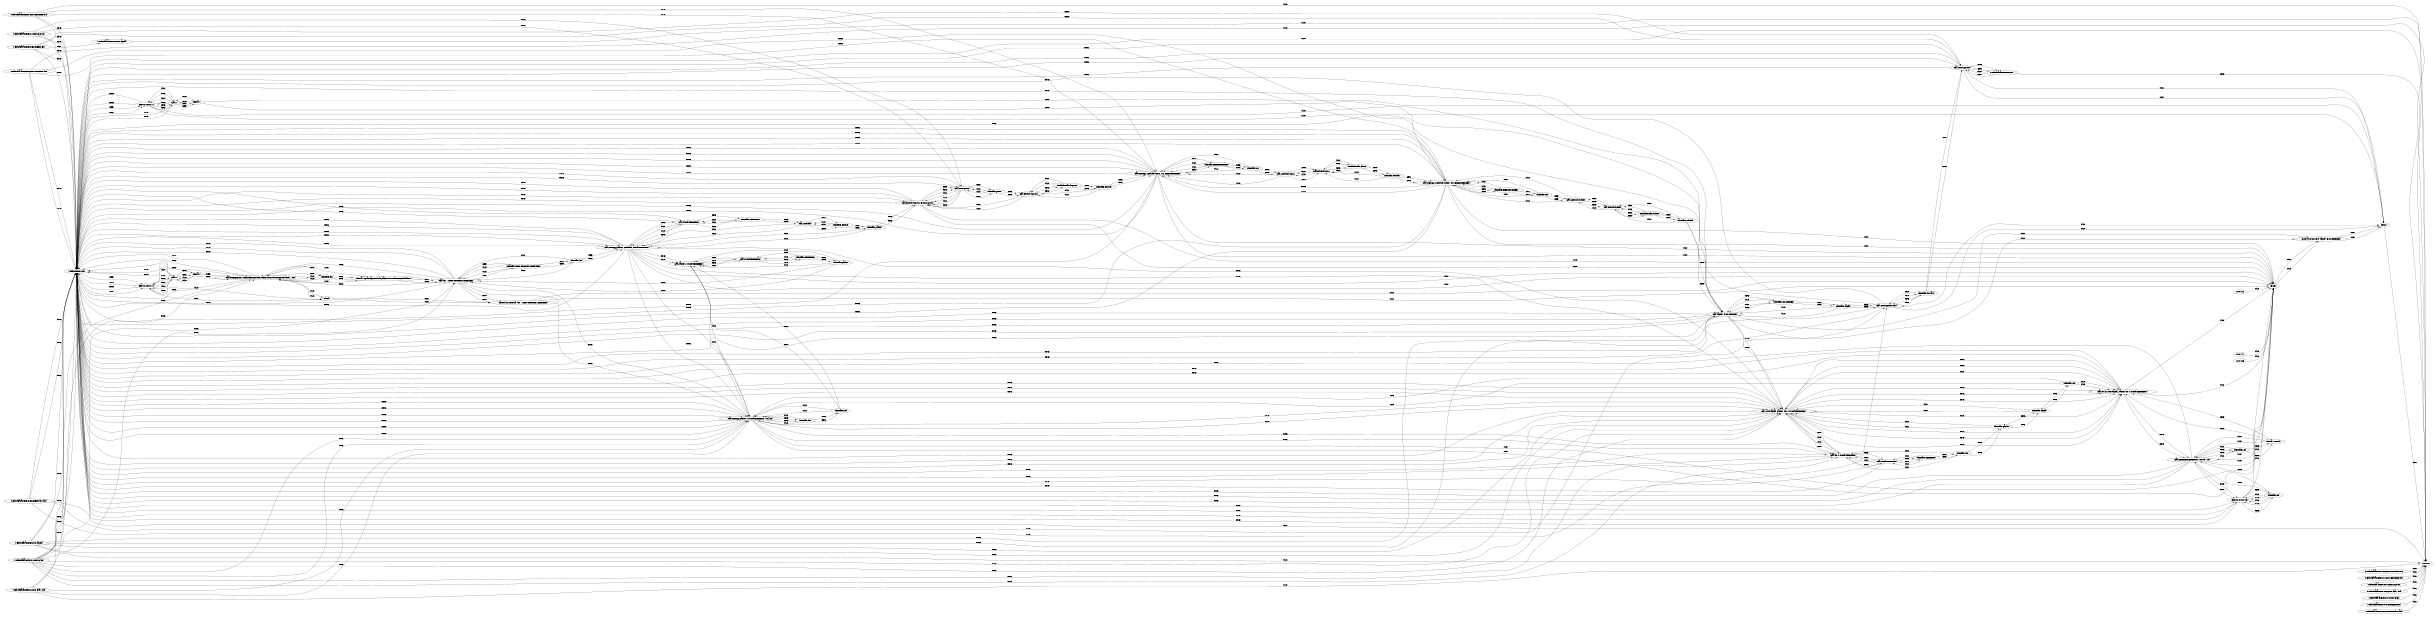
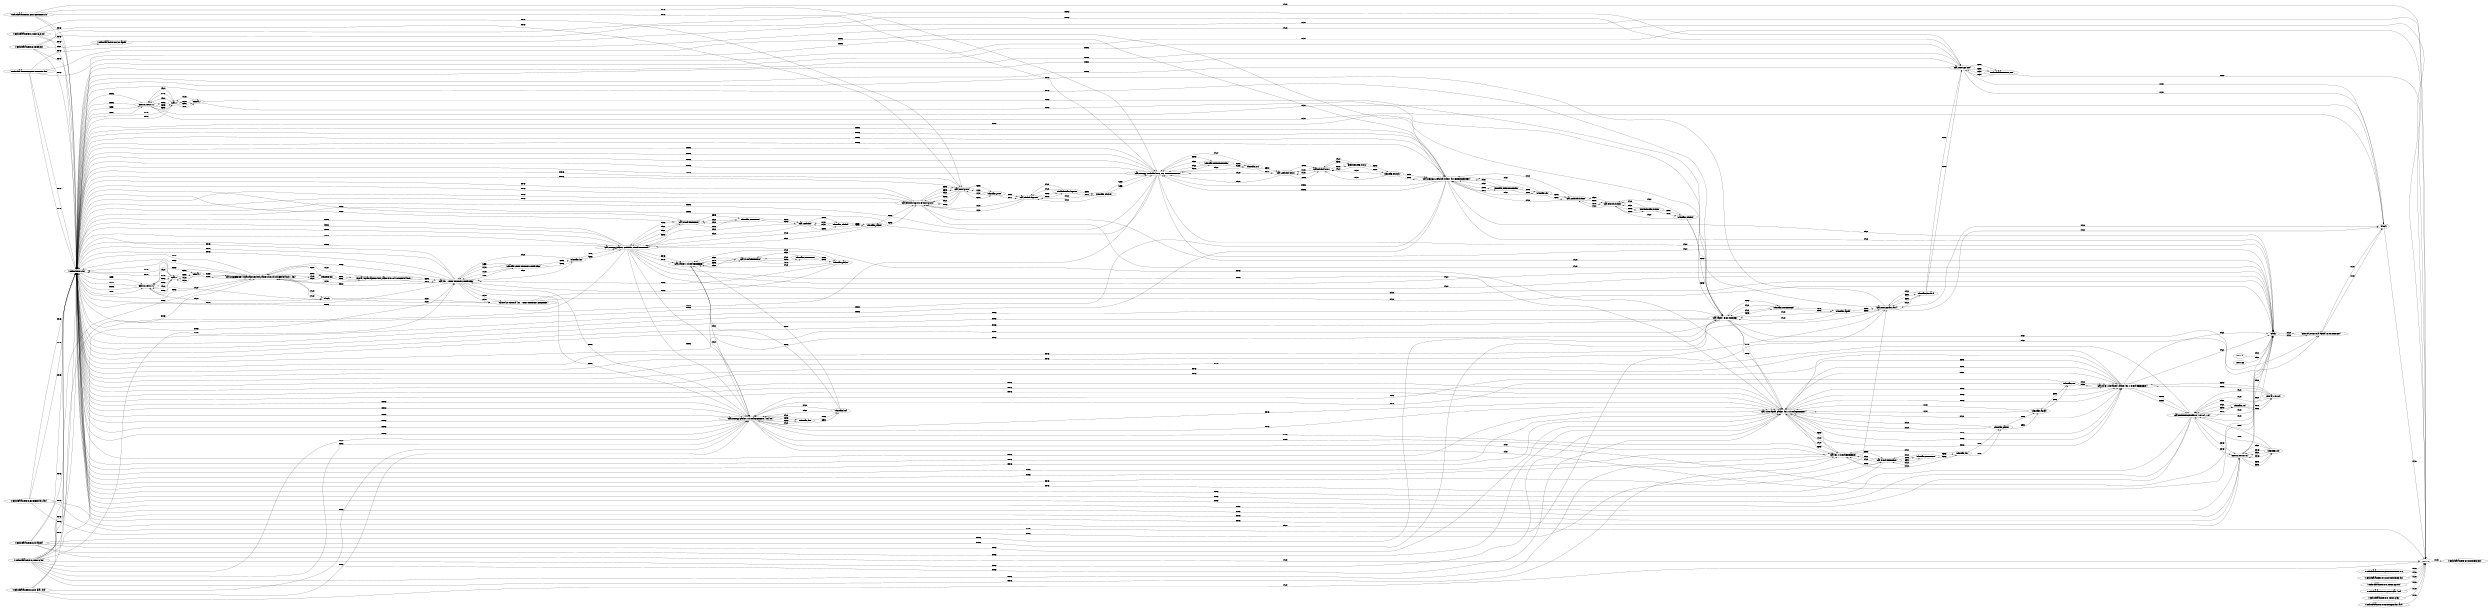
  digraph {
    rankdir=LR
    n1 [label="(MethodReturn,int)"]
    n2 [label="(Return,return -1;)"]
    n3 [label="(Return,return ret;)"]
    n4 [label="(Return,return -1;)"]
    1000101
    n6 [label="(Block,)"]
    n7 [label="(Call,-1)"]
    n8 [label="(Block,)"]
    n9 [label="(Identifier,ret)"]
    n10 [label="(Call,-1)"]
    n11 [label="(Block,)"]
    n12 [label="(MethodParameterIn,int tap_fd)"]
-   n13 [label="(Call,write(tap_fd, packet, len + sizeof(tETH_BTIF)))"]
+   n13 [label="(Call,write(tap_fd, packet, len + sizeof(tETH_HDR)))"]
    n14 [label="(Call,tap_fd != INVALID_FD)"]
    n15 [label="(Call,len + sizeof(tETH_HDR))"]
    n16 [label="(Call,ret = write(tap_fd, packet, len + sizeof(tETH_HDR)))"]
    n17 [label="(ControlStructure,if (tap_fd != INVALID_FD))"]
    n18 [label="(Identifier,INVALID_FD)"]
    n19 [label="(MethodParameterOut,int tap_fd)"]
    n20 [label="(MethodParameterIn,const BD_ADDR src)"]
    n21 [label="(Call,memcpy(&eth_hdr.h_src, src, ETH_ADDR_LEN))"]
    n22 [label="(Identifier,ETH_ADDR_LEN)"]
    n23 [label="(MethodParameterOut,const BD_ADDR src)"]
    n24 [label="(MethodParameterIn,const BD_ADDR dst)"]
    n25 [label="(Call,memcpy(&eth_hdr.h_dest, dst, ETH_ADDR_LEN))"]
    n26 [label="(Identifier,ETH_ADDR_LEN)"]
    n27 [label="(MethodParameterOut,const BD_ADDR dst)"]
    n28 [label="(MethodParameterIn,UINT16 proto)"]
    n29 [label="(Call,htons(proto))"]
    n30 [label="(Identifier,proto)"]
    n31 [label="(Call,eth_hdr.h_proto = htons(proto))"]
    n32 [label="(MethodParameterOut,UINT16 proto)"]
    n33 [label="(MethodParameterIn,const char* buf)"]
    n34 [label="(Call,memcpy(packet + sizeof(tETH_HDR), buf, len))"]
    n35 [label="(Identifier,len)"]
    n36 [label="(MethodParameterOut,const char* buf)"]
    n37 [label="(Call,&eth_hdr.h_src)"]
    n38 [label="(Call,eth_hdr.h_src)"]
    n39 [label="(FieldIdentifier,h_src)"]
    n40 [label="(Identifier,eth_hdr)"]
    n41 [label="(Identifier,src)"]
    n42 [label="(FieldIdentifier,h_proto)"]
    n43 [label="(Call,eth_hdr.h_proto)"]
    n44 [label="(Identifier,eth_hdr)"]
    n45 [label="(Identifier,packet)"]
    n46 [label="(Call,memcpy(packet, &eth_hdr, sizeof(tETH_HDR)))"]
    n47 [label="(Call,sizeof(tETH_HDR))"]
    n48 [label="(Call,packet + sizeof(tETH_HDR))"]
    n49 [label="(Call,&eth_hdr)"]
    n50 [label="(Identifier,eth_hdr)"]
    n51 [label="(Identifier,tETH_HDR)"]
    n52 [label="(Call,sizeof(tETH_HDR))"]
    n53 [label="(ControlStructure,if (len > TAP_MAX_PKT_WRITE_LEN))"]
    n54 [label="(Identifier,TAP_MAX_PKT_WRITE_LEN)"]
    n55 [label="(Call,len > TAP_MAX_PKT_WRITE_LEN)"]
    n56 [label="(Identifier,len)"]
    n57 [label="(Call,LOG_ERROR(\"btpan_tap_send eth packet size:%d is exceeded limit!\", len))"]
    n58 [label="(Identifier,len)"]
    n59 [label="(Literal,\"btpan_tap_send eth packet size:%d is exceeded limit!\")"]
    n60 [label="(Literal,1)"]
    n61 [label="(MethodParameterIn,UINT16 len)"]
    n62 [label="(Call,sizeof(tETH_HDR))"]
    n63 [label="(MethodParameterOut,UINT16 len)"]
-   n64 [label="(MethodParameterIn,BOOLEAN ext)"]
+   n64 [label="(MethodParameterIn,ADDR ext)"]
    n65 [label="(Call,UNUSED(ext))"]
    n66 [label="(MethodParameterOut,ext)"]
    n67 [label="(MethodParameterOut,BOOLEAN ext)"]
    n68 [label="(MethodParameterIn,BOOLEAN forward)"]
    n69 [label="(Call,UNUSED(forward))"]
    n70 [label="(Identifier,forward)"]
    n71 [label="(MethodParameterOut,BOOLEAN forward)"]
    n72 [label="(Identifier,tETH_HDR)"]
    n73 [label="(Identifier,packet)"]
    n74 [label="(Identifier,buf)"]
    n75 [label="(Call,BTIF_TRACE_DEBUG(\"ret:%d\", ret))"]
    n76 [label="(Identifier,ret)"]
    n77 [label="(Identifier,ret)"]
    n78 [label="(Identifier,tap_fd)"]
    n79 [label="(Identifier,packet)"]
    n80 [label="(Identifier,tETH_HDR)"]
    n81 [label="(Identifier,len)"]
    n82 [label="(Literal,\"ret:%d\")"]
    n83 [label="(Literal,1)"]
    n84 [label="(Identifier,tap_fd)"]
    n85 [label="(Call,&eth_hdr.h_dest)"]
    n86 [label="(Call,eth_hdr.h_dest)"]
    n87 [label="(FieldIdentifier,h_dest)"]
    n88 [label="(Identifier,eth_hdr)"]
    n89 [label="(Identifier,dst)"]
-   1000120
    1000141
    1000166
    n1 -> n2 [label="CFG: "]
    n1 -> n2 [label="CFG: "]
    n1 -> n3 [label="CFG: "]
    n1 -> n3 [label="CFG: "]
    n1 -> n4 [label="CFG: "]
    n1 -> n4 [label="CFG: "]
    n1 -> 1000101 [label="AST: "]
    n2 -> n1 [label="DDG: "]
    n2 -> n1 [label="DDG: "]
    n2 -> n6 [label="AST: "]
    n2 -> n6 [label="AST: "]
    n2 -> n7 [label="CFG: "]
    n2 -> n7 [label="CFG: "]
    n3 -> n1 [label="DDG: "]
    n3 -> n1 [label="DDG: "]
    n3 -> n8 [label="AST: "]
    n3 -> n8 [label="AST: "]
    n3 -> n9 [label="CFG: "]
    n3 -> n9 [label="CFG: "]
    n4 -> n1 [label="DDG: "]
    n4 -> n1 [label="DDG: "]
    n4 -> n10 [label="CFG: "]
    n4 -> n10 [label="CFG: "]
    n4 -> n11 [label="AST: "]
    n4 -> n11 [label="AST: "]
    n6 -> n53 [label="AST: "]
    n6 -> n53 [label="AST: "]
    n7 -> n1 [label="DDG: "]
    n7 -> n1 [label="DDG: "]
    n7 -> n2 [label="AST: "]
    n7 -> n2 [label="DDG: "]
    n7 -> n2 [label="AST: "]
    n7 -> n2 [label="DDG: "]
    n7 -> n60 [label="CFG: "]
    n7 -> n60 [label="CFG: "]
    n8 -> n17 [label="AST: "]
    n8 -> n17 [label="AST: "]
    n9 -> n3 [label="AST: "]
    n9 -> n3 [label="DDG: "]
    n9 -> n3 [label="AST: "]
    n9 -> n3 [label="DDG: "]
    n9 -> n75 [label="CFG: "]
    n9 -> n75 [label="CFG: "]
    n10 -> n1 [label="DDG: "]
    n10 -> n1 [label="DDG: "]
    n10 -> n4 [label="AST: "]
    n10 -> n4 [label="DDG: "]
    n10 -> n4 [label="AST: "]
    n10 -> n4 [label="DDG: "]
    n10 -> n83 [label="CFG: "]
    n10 -> n83 [label="CFG: "]
    n11 -> 1000101 [label="AST: "]
    n12 -> n1 [label="DDG: "]
    n12 -> n1 [label="DDG: "]
    n12 -> 1000101 [label="AST: "]
    n12 -> n13 [label="DDG: "]
    n12 -> n13 [label="DDG: "]
    n12 -> n14 [label="DDG: "]
    n12 -> n14 [label="DDG: "]
    n13 -> n1 [label="DDG: "]
    n13 -> n1 [label="DDG: "]
    n13 -> n1 [label="DDG: "]
    n13 -> n1 [label="DDG: "]
    n13 -> n1 [label="DDG: "]
    n13 -> n1 [label="DDG: "]
    n13 -> n15 [label="CFG: "]
    n13 -> n15 [label="CFG: "]
    n13 -> n16 [label="AST: "]
    n13 -> n16 [label="DDG: "]
    n13 -> n16 [label="DDG: "]
    n13 -> n16 [label="DDG: "]
    n13 -> n16 [label="AST: "]
    n13 -> n16 [label="DDG: "]
    n13 -> n16 [label="DDG: "]
    n13 -> n16 [label="DDG: "]
    n14 -> n1 [label="DDG: "]
    n14 -> n1 [label="DDG: "]
    n14 -> n1 [label="DDG: "]
    n14 -> n1 [label="DDG: "]
    n14 -> n1 [label="DDG: "]
    n14 -> n1 [label="DDG: "]
    n14 -> n13 [label="DDG: "]
    n14 -> n13 [label="DDG: "]
    n14 -> n17 [label="AST: "]
    n14 -> n17 [label="AST: "]
    n14 -> n18 [label="CFG: "]
    n14 -> n18 [label="CFG: "]
    n15 -> n1 [label="DDG: "]
    n15 -> n1 [label="DDG: "]
    n15 -> n13 [label="AST: "]
    n15 -> n13 [label="AST: "]
    n15 -> n62 [label="CFG: "]
    n15 -> n62 [label="CFG: "]
    n16 -> n1 [label="DDG: "]
    n16 -> n1 [label="DDG: "]
    n16 -> n8 [label="AST: "]
    n16 -> n8 [label="AST: "]
    n16 -> n13 [label="CFG: "]
    n16 -> n13 [label="CFG: "]
    n16 -> n75 [label="DDG: "]
    n16 -> n75 [label="DDG: "]
    n17 -> n11 [label="AST: "]
    n17 -> n11 [label="AST: "]
    n18 -> n14 [label="AST: "]
    n18 -> n14 [label="AST: "]
    n18 -> n84 [label="CFG: "]
    n18 -> n84 [label="CFG: "]
    n19 -> 1000101 [label="AST: "]
    n20 -> n1 [label="DDG: "]
    n20 -> n1 [label="DDG: "]
    n20 -> 1000101 [label="AST: "]
    n20 -> n21 [label="DDG: "]
    n20 -> n21 [label="DDG: "]
    n21 -> n1 [label="DDG: "]
    n21 -> n1 [label="DDG: "]
    n21 -> n1 [label="DDG: "]
    n21 -> n1 [label="DDG: "]
    n21 -> n1 [label="DDG: "]
    n21 -> n1 [label="DDG: "]
    n21 -> n1 [label="DDG: "]
    n21 -> n1 [label="DDG: "]
    n21 -> n8 [label="AST: "]
    n21 -> n8 [label="AST: "]
    n21 -> n22 [label="CFG: "]
    n21 -> n22 [label="CFG: "]
    n22 -> n21 [label="AST: "]
    n22 -> n21 [label="AST: "]
    n22 -> n41 [label="CFG: "]
    n22 -> n41 [label="CFG: "]
    n23 -> 1000101 [label="AST: "]
    n24 -> n1 [label="DDG: "]
    n24 -> n1 [label="DDG: "]
    n24 -> 1000101 [label="AST: "]
    n24 -> n25 [label="DDG: "]
    n24 -> n25 [label="DDG: "]
    n25 -> n1 [label="DDG: "]
    n25 -> n1 [label="DDG: "]
    n25 -> n1 [label="DDG: "]
    n25 -> n1 [label="DDG: "]
    n25 -> n1 [label="DDG: "]
    n25 -> n1 [label="DDG: "]
    n25 -> n8 [label="AST: "]
    n25 -> n8 [label="AST: "]
    n25 -> n21 [label="DDG: "]
    n25 -> n21 [label="DDG: "]
    n25 -> n26 [label="CFG: "]
    n25 -> n26 [label="CFG: "]
    n26 -> n25 [label="AST: "]
    n26 -> n25 [label="AST: "]
    n26 -> n89 [label="CFG: "]
    n26 -> n89 [label="CFG: "]
    n27 -> 1000101 [label="AST: "]
    n28 -> n1 [label="DDG: "]
    n28 -> n1 [label="DDG: "]
    n28 -> n29 [label="DDG: "]
    n28 -> n29 [label="DDG: "]
    n29 -> n1 [label="DDG: "]
    n29 -> n1 [label="DDG: "]
    n29 -> n30 [label="CFG: "]
    n29 -> n30 [label="CFG: "]
    n29 -> n31 [label="AST: "]
    n29 -> n31 [label="DDG: "]
    n29 -> n31 [label="AST: "]
    n29 -> n31 [label="DDG: "]
    n30 -> n29 [label="AST: "]
    n30 -> n29 [label="AST: "]
    n30 -> n43 [label="CFG: "]
    n30 -> n43 [label="CFG: "]
    n31 -> n1 [label="DDG: "]
    n31 -> n1 [label="DDG: "]
    n31 -> n1 [label="DDG: "]
    n31 -> n1 [label="DDG: "]
    n31 -> n8 [label="AST: "]
    n31 -> n8 [label="AST: "]
    n31 -> n29 [label="CFG: "]
    n31 -> n29 [label="CFG: "]
    n32 -> 1000101 [label="AST: "]
    n33 -> n1 [label="DDG: "]
    n33 -> n1 [label="DDG: "]
    n33 -> 1000101 [label="AST: "]
    n33 -> n34 [label="DDG: "]
    n33 -> n34 [label="DDG: "]
    n34 -> n1 [label="DDG: "]
    n34 -> n1 [label="DDG: "]
    n34 -> n1 [label="DDG: "]
    n34 -> n1 [label="DDG: "]
    n34 -> n1 [label="DDG: "]
    n34 -> n1 [label="DDG: "]
    n34 -> n8 [label="AST: "]
    n34 -> n8 [label="AST: "]
    n34 -> n13 [label="DDG: "]
    n34 -> n13 [label="DDG: "]
    n34 -> n15 [label="DDG: "]
    n34 -> n15 [label="DDG: "]
    n34 -> n35 [label="CFG: "]
    n34 -> n35 [label="CFG: "]
    n35 -> n34 [label="AST: "]
    n35 -> n34 [label="AST: "]
    n35 -> n74 [label="CFG: "]
    n35 -> n74 [label="CFG: "]
    n36 -> 1000101 [label="AST: "]
    n37 -> n21 [label="AST: "]
    n37 -> n21 [label="AST: "]
    n37 -> n38 [label="CFG: "]
    n37 -> n38 [label="CFG: "]
    n38 -> n37 [label="AST: "]
    n38 -> n37 [label="AST: "]
    n38 -> n39 [label="CFG: "]
    n38 -> n39 [label="CFG: "]
    n39 -> n38 [label="AST: "]
    n39 -> n38 [label="AST: "]
    n39 -> n40 [label="CFG: "]
    n39 -> n40 [label="CFG: "]
    n40 -> n25 [label="CFG: "]
    n40 -> n25 [label="CFG: "]
    n40 -> n38 [label="AST: "]
    n40 -> n38 [label="AST: "]
    n41 -> n21 [label="AST: "]
    n41 -> n21 [label="AST: "]
    n41 -> n37 [label="CFG: "]
    n41 -> n37 [label="CFG: "]
    n42 -> n43 [label="AST: "]
    n42 -> n43 [label="AST: "]
    n42 -> n44 [label="CFG: "]
    n42 -> n44 [label="CFG: "]
    n43 -> n31 [label="AST: "]
    n43 -> n31 [label="AST: "]
    n43 -> n42 [label="CFG: "]
    n43 -> n42 [label="CFG: "]
    n44 -> n21 [label="CFG: "]
    n44 -> n21 [label="CFG: "]
    n44 -> n43 [label="AST: "]
    n44 -> n43 [label="AST: "]
    n45 -> n31 [label="CFG: "]
    n45 -> n31 [label="CFG: "]
    n45 -> n46 [label="AST: "]
    n45 -> n46 [label="AST: "]
    n46 -> n1 [label="DDG: "]
    n46 -> n1 [label="DDG: "]
    n46 -> n1 [label="DDG: "]
    n46 -> n1 [label="DDG: "]
    n46 -> n1 [label="DDG: "]
    n46 -> n1 [label="DDG: "]
    n46 -> n8 [label="AST: "]
    n46 -> n8 [label="AST: "]
    n46 -> n13 [label="DDG: "]
    n46 -> n13 [label="DDG: "]
    n46 -> n34 [label="DDG: "]
    n46 -> n34 [label="DDG: "]
    n46 -> n47 [label="CFG: "]
    n46 -> n47 [label="CFG: "]
    n46 -> n48 [label="DDG: "]
    n46 -> n48 [label="DDG: "]
    n47 -> n1 [label="DDG: "]
    n47 -> n1 [label="DDG: "]
    n47 -> n46 [label="AST: "]
    n47 -> n46 [label="AST: "]
    n47 -> n51 [label="CFG: "]
    n47 -> n51 [label="CFG: "]
    n48 -> n34 [label="AST: "]
    n48 -> n34 [label="AST: "]
    n48 -> n52 [label="CFG: "]
    n48 -> n52 [label="CFG: "]
    n49 -> n46 [label="AST: "]
    n49 -> n46 [label="AST: "]
    n49 -> n50 [label="CFG: "]
    n49 -> n50 [label="CFG: "]
    n50 -> n45 [label="CFG: "]
    n50 -> n45 [label="CFG: "]
    n50 -> n49 [label="AST: "]
    n50 -> n49 [label="AST: "]
    n51 -> n47 [label="AST: "]
    n51 -> n47 [label="AST: "]
    n51 -> n49 [label="CFG: "]
    n51 -> n49 [label="CFG: "]
    n52 -> n48 [label="AST: "]
    n52 -> n48 [label="AST: "]
    n52 -> n72 [label="CFG: "]
    n52 -> n72 [label="CFG: "]
    n53 -> n8 [label="AST: "]
    n53 -> n8 [label="AST: "]
    n54 -> n55 [label="AST: "]
    n54 -> n55 [label="AST: "]
    n54 -> n56 [label="CFG: "]
    n54 -> n56 [label="CFG: "]
    n55 -> n1 [label="DDG: "]
    n55 -> n1 [label="DDG: "]
    n55 -> n1 [label="DDG: "]
    n55 -> n1 [label="DDG: "]
    n55 -> n34 [label="DDG: "]
    n55 -> n34 [label="DDG: "]
    n55 -> n53 [label="AST: "]
    n55 -> n53 [label="AST: "]
    n55 -> n54 [label="CFG: "]
    n55 -> n54 [label="CFG: "]
    n55 -> n57 [label="DDG: "]
    n55 -> n57 [label="DDG: "]
    n56 -> n46 [label="CFG: "]
    n56 -> n46 [label="CFG: "]
    n56 -> n55 [label="AST: "]
    n56 -> n55 [label="AST: "]
    n57 -> n1 [label="DDG: "]
    n57 -> n1 [label="DDG: "]
    n57 -> n1 [label="DDG: "]
    n57 -> n1 [label="DDG: "]
    n57 -> n6 [label="AST: "]
    n57 -> n6 [label="AST: "]
    n57 -> n58 [label="CFG: "]
    n57 -> n58 [label="CFG: "]
    n58 -> n57 [label="AST: "]
    n58 -> n57 [label="AST: "]
    n58 -> n59 [label="CFG: "]
    n58 -> n59 [label="CFG: "]
    n59 -> n55 [label="CFG: "]
    n59 -> n55 [label="CFG: "]
    n59 -> n57 [label="AST: "]
    n59 -> n57 [label="AST: "]
    n60 -> n7 [label="AST: "]
    n60 -> n7 [label="AST: "]
    n60 -> n57 [label="CFG: "]
    n60 -> n57 [label="CFG: "]
    n61 -> n1 [label="DDG: "]
    n61 -> n1 [label="DDG: "]
    n61 -> n13 [label="DDG: "]
    n61 -> n13 [label="DDG: "]
    n61 -> n15 [label="DDG: "]
    n61 -> n15 [label="DDG: "]
    n61 -> n34 [label="DDG: "]
    n61 -> n34 [label="DDG: "]
    n61 -> n55 [label="DDG: "]
    n61 -> n55 [label="DDG: "]
    n61 -> n57 [label="DDG: "]
    n61 -> n57 [label="DDG: "]
    n62 -> n1 [label="DDG: "]
    n62 -> n1 [label="DDG: "]
    n62 -> n15 [label="AST: "]
    n62 -> n15 [label="AST: "]
    n62 -> n80 [label="CFG: "]
    n62 -> n80 [label="CFG: "]
    n63 -> 1000101 [label="AST: "]
    n64 -> n1 [label="DDG: "]
    n64 -> n1 [label="DDG: "]
    n64 -> n19 [label="AST: "]
    n64 -> n65 [label="DDG: "]
    n64 -> n65 [label="DDG: "]
    n65 -> n1 [label="DDG: "]
    n65 -> n1 [label="DDG: "]
    n65 -> n1 [label="DDG: "]
    n65 -> n1 [label="DDG: "]
    n65 -> n11 [label="AST: "]
    n65 -> n11 [label="AST: "]
    n65 -> n66 [label="CFG: "]
    n65 -> n66 [label="CFG: "]
    n66 -> 1000101 [label="CFG: "]
    n66 -> n65 [label="AST: "]
    n66 -> n65 [label="AST: "]
-   n67 -> 1000101 [label="AST: "]
+   1000101 -> n67 [label="AST: "]
    n68 -> n1 [label="DDG: "]
    n68 -> n1 [label="DDG: "]
    n68 -> 1000101 [label="AST: "]
    n68 -> n69 [label="DDG: "]
    n68 -> n69 [label="DDG: "]
    n69 -> n1 [label="DDG: "]
    n69 -> n1 [label="DDG: "]
    n69 -> n1 [label="DDG: "]
    n69 -> n1 [label="DDG: "]
    n69 -> n11 [label="AST: "]
    n69 -> n11 [label="AST: "]
    n69 -> n70 [label="CFG: "]
    n69 -> n70 [label="CFG: "]
    n70 -> n65 [label="CFG: "]
    n70 -> n65 [label="CFG: "]
    n70 -> n69 [label="AST: "]
    n70 -> n69 [label="AST: "]
    n71 -> 1000101 [label="AST: "]
    n72 -> n52 [label="AST: "]
    n72 -> n52 [label="AST: "]
    n72 -> n73 [label="CFG: "]
    n72 -> n73 [label="CFG: "]
    n73 -> n48 [label="AST: "]
    n73 -> n48 [label="AST: "]
    n73 -> n55 [label="CFG: "]
    n73 -> n55 [label="CFG: "]
    n74 -> n34 [label="AST: "]
    n74 -> n34 [label="AST: "]
    n74 -> n48 [label="CFG: "]
    n74 -> n48 [label="CFG: "]
    n75 -> n1 [label="DDG: "]
    n75 -> n1 [label="DDG: "]
    n75 -> n1 [label="DDG: "]
    n75 -> n1 [label="DDG: "]
    n75 -> n3 [label="DDG: "]
    n75 -> n3 [label="DDG: "]
    n75 -> n8 [label="AST: "]
    n75 -> n8 [label="AST: "]
    n75 -> n76 [label="CFG: "]
    n75 -> n76 [label="CFG: "]
    n76 -> n75 [label="AST: "]
    n76 -> n75 [label="AST: "]
    n76 -> n82 [label="CFG: "]
    n76 -> n82 [label="CFG: "]
    n77 -> n16 [label="AST: "]
    n77 -> n16 [label="AST: "]
    n77 -> n34 [label="CFG: "]
    n77 -> n34 [label="CFG: "]
    n78 -> n13 [label="AST: "]
    n78 -> n13 [label="AST: "]
    n78 -> n77 [label="CFG: "]
    n78 -> n77 [label="CFG: "]
    n79 -> n13 [label="AST: "]
    n79 -> n13 [label="AST: "]
    n79 -> n78 [label="CFG: "]
    n79 -> n78 [label="CFG: "]
    n80 -> n62 [label="AST: "]
    n80 -> n62 [label="AST: "]
    n80 -> n81 [label="CFG: "]
    n80 -> n81 [label="CFG: "]
    n81 -> n15 [label="AST: "]
    n81 -> n15 [label="AST: "]
    n81 -> n79 [label="CFG: "]
    n81 -> n79 [label="CFG: "]
    n82 -> n16 [label="CFG: "]
    n82 -> n16 [label="CFG: "]
    n82 -> n75 [label="AST: "]
    n82 -> n75 [label="AST: "]
    n83 -> n10 [label="AST: "]
    n83 -> n10 [label="AST: "]
    n83 -> n14 [label="CFG: "]
    n83 -> n14 [label="CFG: "]
    n84 -> n14 [label="AST: "]
    n84 -> n14 [label="AST: "]
    n84 -> n69 [label="CFG: "]
    n84 -> n69 [label="CFG: "]
    n85 -> n25 [label="AST: "]
    n85 -> n25 [label="AST: "]
    n85 -> n86 [label="CFG: "]
    n85 -> n86 [label="CFG: "]
    n86 -> n85 [label="AST: "]
    n86 -> n85 [label="AST: "]
    n86 -> n87 [label="CFG: "]
    n86 -> n87 [label="CFG: "]
    n87 -> n86 [label="AST: "]
    n87 -> n86 [label="AST: "]
    n87 -> n88 [label="CFG: "]
    n87 -> n88 [label="CFG: "]
    n88 -> n14 [label="CFG: "]
    n88 -> n14 [label="CFG: "]
    n88 -> n86 [label="AST: "]
    n88 -> n86 [label="AST: "]
    n89 -> n25 [label="AST: "]
    n89 -> n25 [label="AST: "]
    n89 -> n85 [label="CFG: "]
    n89 -> n85 [label="CFG: "]
-   1000120 -> n8 [label="AST: "]
    1000141 -> n8 [label="AST: "]
    1000166 -> n8 [label="AST: "]
  }
